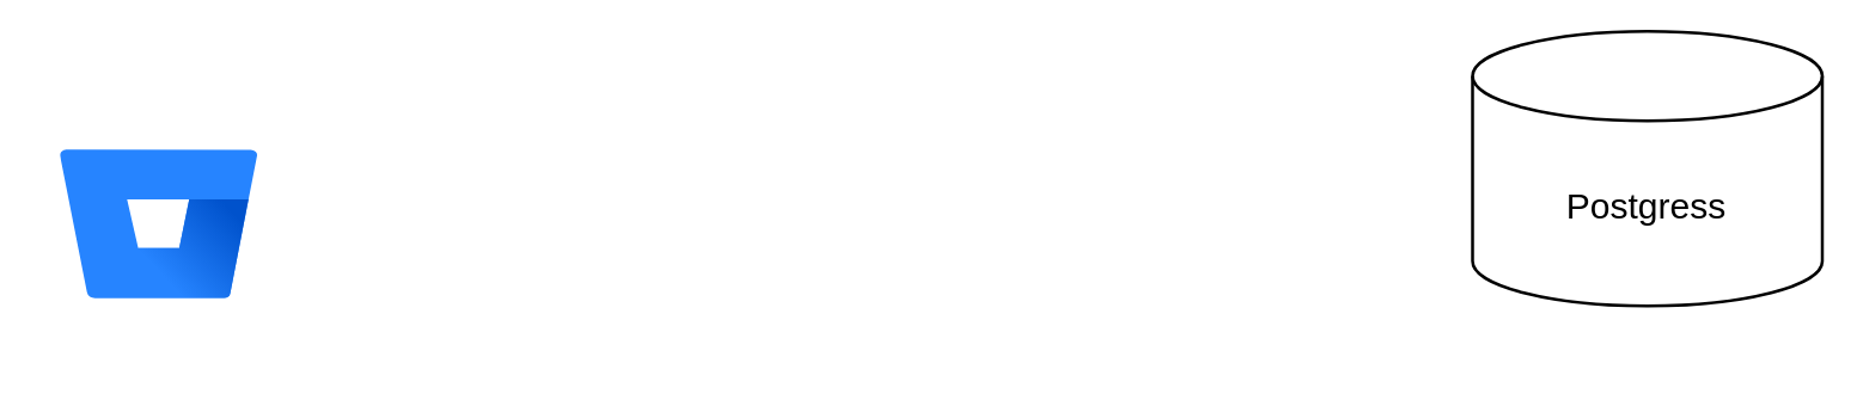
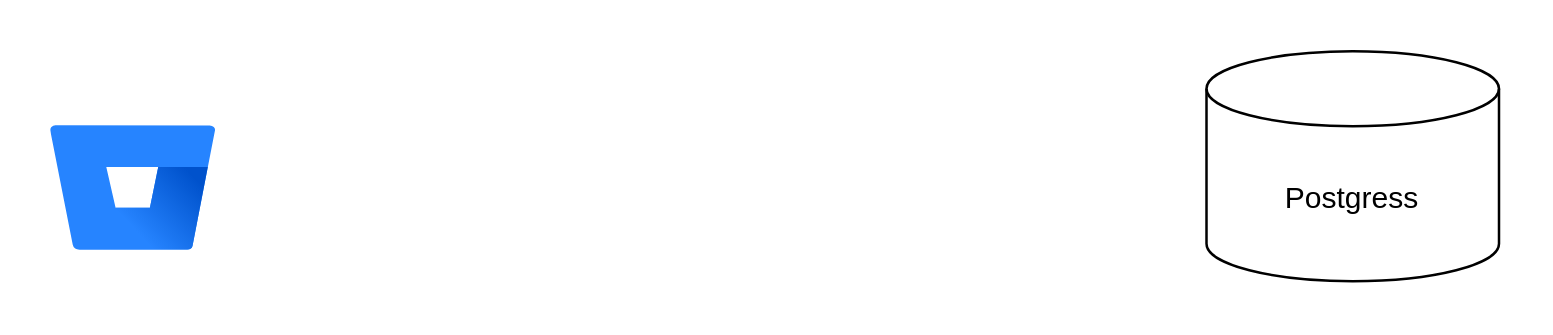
  <mxCell id="0" />
  <mxCell id="1" parent="0" />
  <mxCell id="2" value="" style="image;html=1;image=img/lib/atlassian/Bitbucket_Logo.svg;" vertex="1" parent="1"><mxGeometry x="20" y="50" width="66" height="50" as="geometry" /></mxCell>
- <mxCell id="3" value="Postgress" style="shape=cylinder3;whiteSpace=wrap;html=1;boundedLbl=1;backgroundOutline=1;size=15;" vertex="1" parent="1"><mxGeometry x="492" y="10" width="117" height="92" as="geometry" /></mxCell>
+ <mxCell id="3" value="Postgress" style="shape=cylinder3;whiteSpace=wrap;html=1;boundedLbl=1;backgroundOutline=1;size=15;" vertex="1" parent="1"><mxGeometry x="482" y="20" width="117" height="92" as="geometry" /></mxCell>
